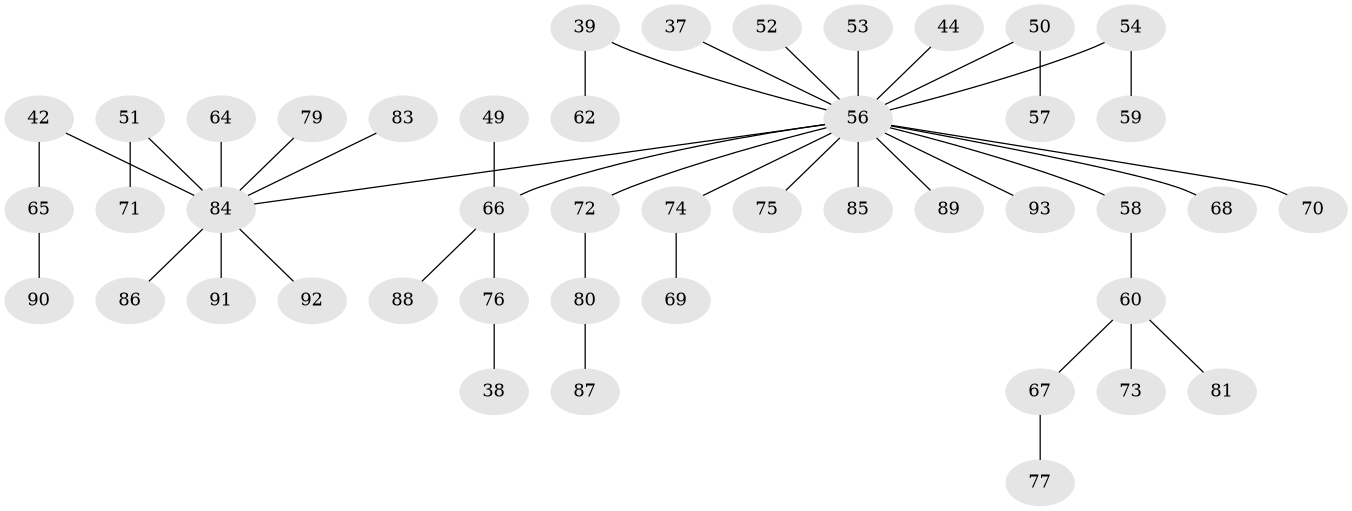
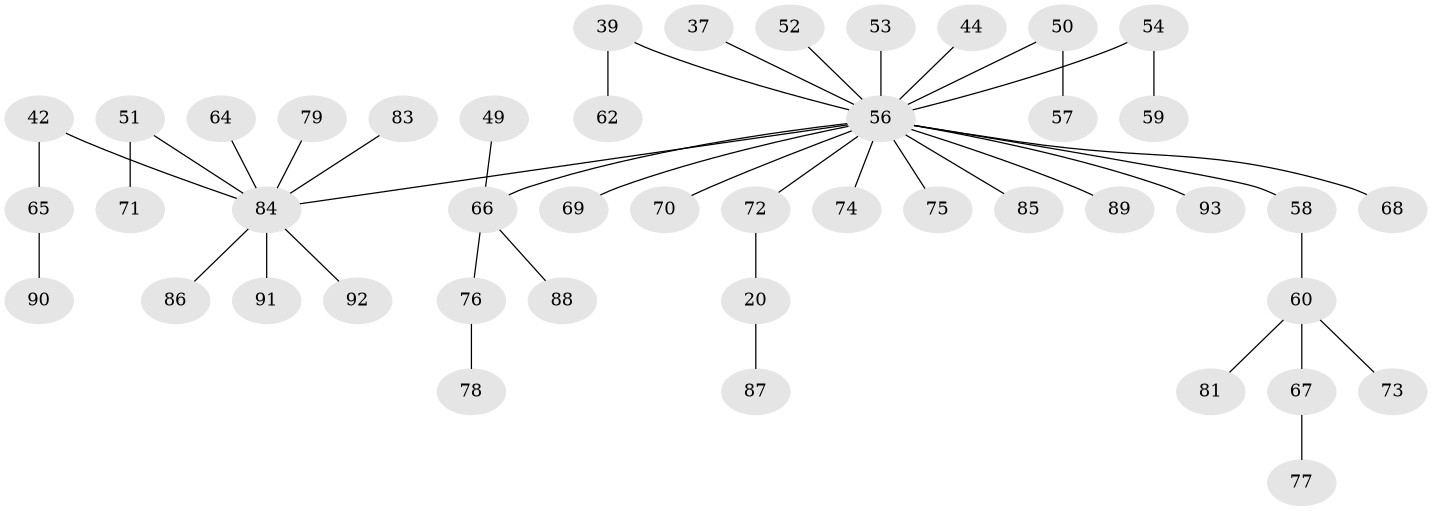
  graph {
    node [color=gray90 style=filled]
    56 [super="+48+25+46+40+41+35+37+43"]
    84 [super="+61"]
    66 [super="+26+45"]
    58
    68
    69
    70
    72
    74
    75
    85
    89
    93
    39
    62
    42
    65
    90
    86
    91
    92
    44
    n23 [label=37]
    76 [super="+55+63"]
    88
    49
    50 [super="+29+31"]
    57
    51
    71
    52 [super="+19+38"]
    53
    54
    59
    60
-   80 [super="+20"]
+   80 [super="+20" label=20]
    87
    67
    73
    81
    77
    64
-   78 [label=38]
+   78
    79
    83
    56 -- 84
    56 -- 66
    56 -- 58
    56 -- 68
-   74 -- 69
+   56 -- 69
    56 -- 70
    56 -- 72
    56 -- 74
    56 -- 75
    56 -- 85
    56 -- 89
    56 -- 93
    84 -- 86
    84 -- 91
    84 -- 92
    66 -- 76
    66 -- 88
    58 -- 60
    72 -- 80
    39 -- 56
    39 -- 62
    42 -- 84
    42 -- 65
    65 -- 90
    44 -- 56
    n23 -- 56
    76 -- 78
    49 -- 66
    50 -- 56
    50 -- 57
    51 -- 84
    51 -- 71
    52 -- 56
    53 -- 56
    54 -- 56
    54 -- 59
    60 -- 67
    60 -- 73
    60 -- 81
    80 -- 87
    67 -- 77
    64 -- 84
    79 -- 84
    83 -- 84
  }
